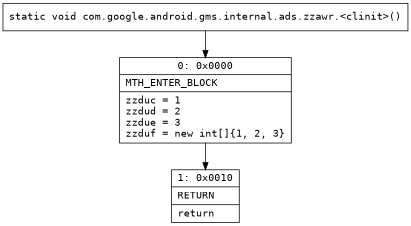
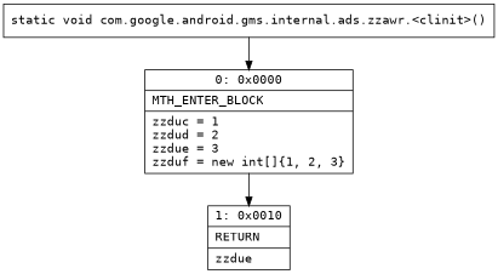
  digraph {
    fontname="DejaVu Sans Mono"
    node [shape=record fontname="DejaVu Sans Mono"]
    edge [fontname="DejaVu Sans Mono"]
    n1 [label="{0\:\ 0x0000|MTH_ENTER_BLOCK\l|zzduc = 1\lzzdud = 2\lzzdue = 3\lzzduf = new int[]\{1, 2, 3\}\l}"]
-   n2 [label="{1\:\ 0x0010|RETURN\l|return\l}"]
+   n2 [label="{1\:\ 0x0010|RETURN\l|zzdue\l}"]
    n3 [label="{static void com.google.android.gms.internal.ads.zzawr.\<clinit\>() }"]
    n1 -> n2
    n3 -> n1
  }
